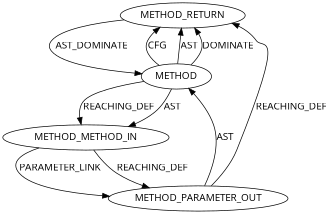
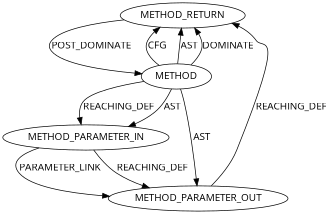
  digraph {
    fontname="Open Sans"
    node [CODE=p1 EVALUATION_STRATEGY=BY_VALUE ORDER=1 TYPE_FULL_NAME=ANY fontname="Open Sans" NAME=p1]
    edge [fontname="Open Sans"]
    n1 [CODE=RET ORDER=2 label=METHOD_RETURN NAME=""]
    n2 [AST_PARENT_FULL_NAME="<global>" AST_PARENT_TYPE=NAMESPACE_BLOCK CODE="<empty>" FILENAME="<empty>" FULL_NAME=alloc_page IS_EXTERNAL=true NAME=alloc_page ORDER=0 label=METHOD EVALUATION_STRATEGY="" TYPE_FULL_NAME=""]
-   n3 [INDEX=1 IS_VARIADIC=false label=METHOD_METHOD_IN]
+   n3 [INDEX=1 IS_VARIADIC=false label=METHOD_PARAMETER_IN]
    n4 [INDEX=1 IS_VARIADIC=false label=METHOD_PARAMETER_OUT]
-   n1 -> n2 [label=AST_DOMINATE]
+   n1 -> n2 [label=POST_DOMINATE]
    n2 -> n1 [label=CFG]
    n2 -> n1 [label=AST]
    n2 -> n1 [label=DOMINATE]
    n2 -> n3 [label=REACHING_DEF]
    n2 -> n3 [label=AST]
-   n4 -> n2 [label=AST]
+   n2 -> n4 [label=AST]
    n3 -> n4 [label=PARAMETER_LINK]
    n3 -> n4 [VARIABLE=p1 label=REACHING_DEF]
    n4 -> n1 [VARIABLE=p1 label=REACHING_DEF]
  }
